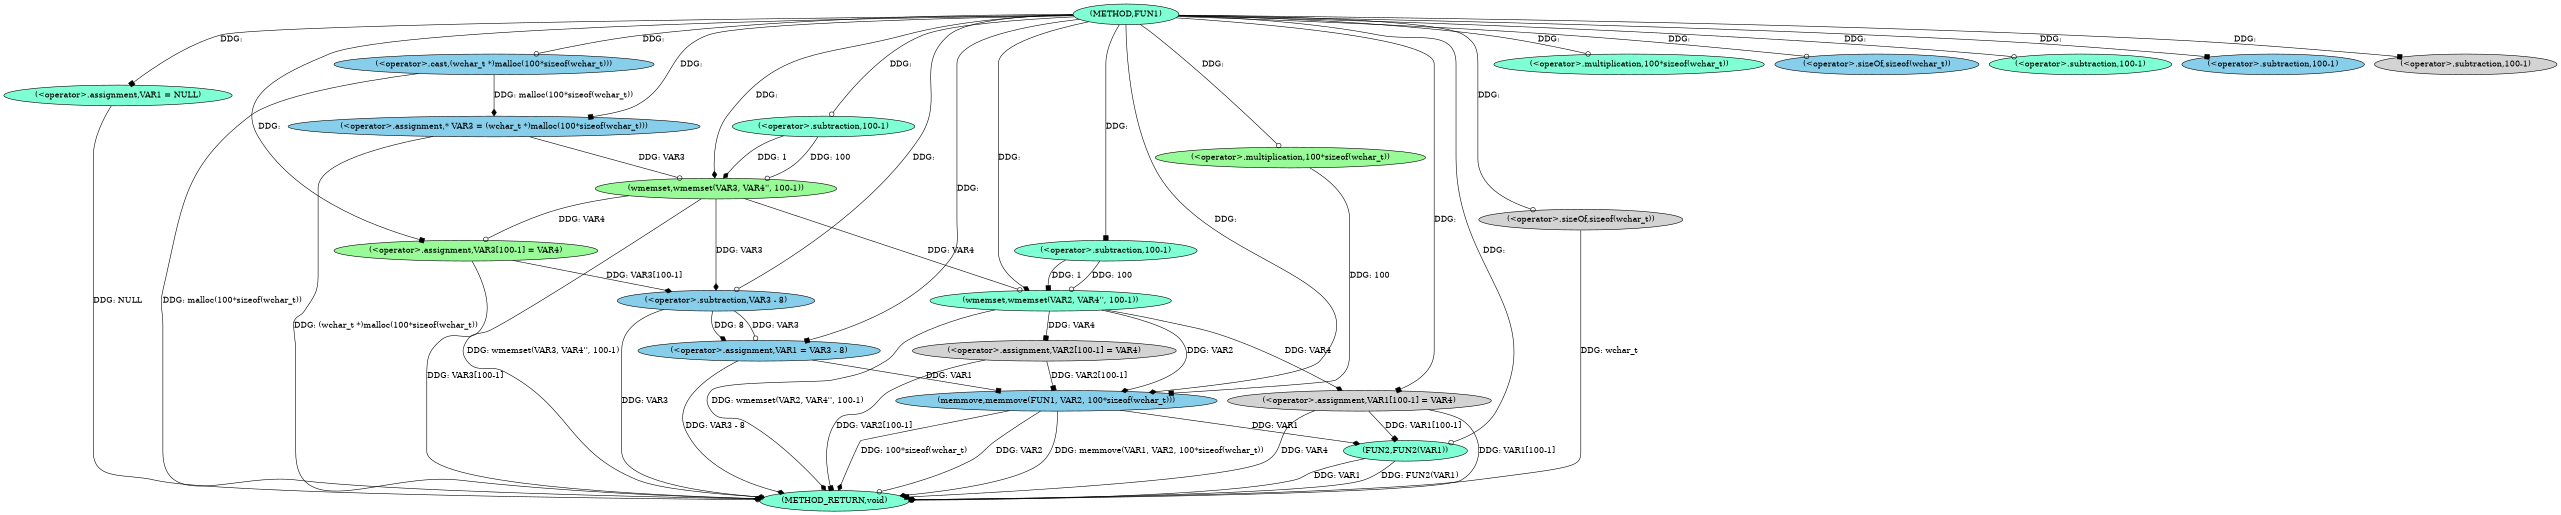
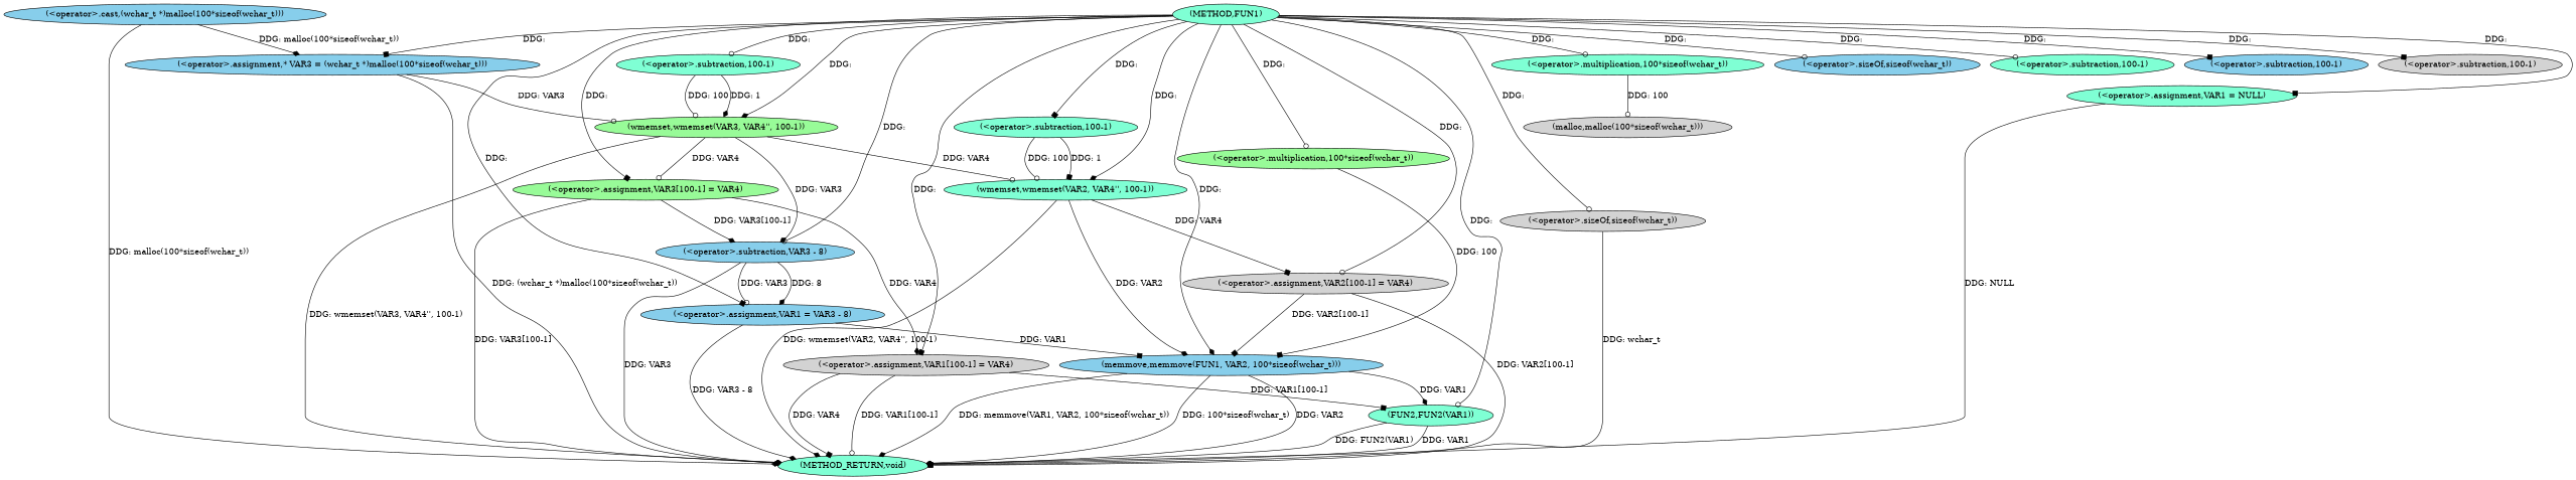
  digraph {
    node [fillcolor=aquamarine style=filled]
    edge [arrowhead=odot]
    n1 [label="(METHOD,FUN1)"]
    n2 [label="(<operator>.assignment,VAR1 = NULL)"]
    n3 [fillcolor=skyblue label="(<operator>.assignment,* VAR3 = (wchar_t *)malloc(100*sizeof(wchar_t)))"]
    n4 [label="(<operator>.multiplication,100*sizeof(wchar_t))"]
    n5 [fillcolor=skyblue label="(<operator>.sizeOf,sizeof(wchar_t))"]
    n6 [fillcolor=palegreen label="(wmemset,wmemset(VAR3, VAR4'', 100-1))"]
    n7 [label="(<operator>.subtraction,100-1)"]
    n8 [fillcolor=palegreen label="(<operator>.assignment,VAR3[100-1] = VAR4)"]
    n9 [label="(<operator>.subtraction,100-1)"]
    n10 [fillcolor=skyblue label="(<operator>.assignment,VAR1 = VAR3 - 8)"]
    n11 [fillcolor=skyblue label="(<operator>.subtraction,VAR3 - 8)"]
    n12 [label="(wmemset,wmemset(VAR2, VAR4'', 100-1))"]
    n13 [label="(<operator>.subtraction,100-1)"]
    n14 [fillcolor=lightgrey label="(<operator>.assignment,VAR2[100-1] = VAR4)"]
    n15 [fillcolor=skyblue label="(<operator>.subtraction,100-1)"]
    n16 [fillcolor=skyblue label="(memmove,memmove(FUN1, VAR2, 100*sizeof(wchar_t)))"]
    n17 [fillcolor=palegreen label="(<operator>.multiplication,100*sizeof(wchar_t))"]
    n18 [fillcolor=lightgrey label="(<operator>.sizeOf,sizeof(wchar_t))"]
    n19 [fillcolor=lightgrey label="(<operator>.assignment,VAR1[100-1] = VAR4)"]
    n20 [fillcolor=lightgrey label="(<operator>.subtraction,100-1)"]
    n21 [label="(FUN2,FUN2(VAR1))"]
    n22 [label="(METHOD_RETURN,void)"]
+   n23 [fillcolor=lightgrey label="(malloc,malloc(100*sizeof(wchar_t)))"]
    n24 [fillcolor=skyblue label="(<operator>.cast,(wchar_t *)malloc(100*sizeof(wchar_t)))"]
    n1 -> n2 [arrowhead=box label="DDG: "]
    n1 -> n3 [arrowhead=box label="DDG: "]
    n1 -> n4 [label="DDG: "]
    n1 -> n5 [label="DDG: "]
    n1 -> n6 [arrowhead=diamond label="DDG: "]
    n1 -> n7 [label="DDG: "]
    n1 -> n8 [arrowhead=box label="DDG: "]
    n1 -> n9 [label="DDG: "]
    n1 -> n10 [arrowhead=box label="DDG: "]
    n1 -> n11 [label="DDG: "]
    n1 -> n12 [arrowhead=diamond label="DDG: "]
    n1 -> n13 [arrowhead=box label="DDG: "]
-   n1 -> n24 [label="DDG: "]
+   n1 -> n14 [label="DDG: "]
    n1 -> n15 [arrowhead=box label="DDG: "]
    n1 -> n16 [arrowhead=diamond label="DDG: "]
    n1 -> n17 [label="DDG: "]
    n1 -> n18 [label="DDG: "]
    n1 -> n19 [arrowhead=box label="DDG: "]
    n1 -> n20 [arrowhead=box label="DDG: "]
    n1 -> n21 [label="DDG: "]
    n2 -> n22 [label="DDG: NULL"]
    n3 -> n6 [label="DDG: VAR3"]
    n3 -> n22 [label="DDG: (wchar_t *)malloc(100*sizeof(wchar_t))"]
+   n4 -> n23 [label="DDG: 100"]
    n6 -> n8 [label="DDG: VAR4"]
    n6 -> n11 [arrowhead=diamond label="DDG: VAR3"]
    n6 -> n12 [label="DDG: VAR4"]
    n6 -> n22 [arrowhead=diamond label="DDG: wmemset(VAR3, VAR4'', 100-1)"]
    n7 -> n6 [label="DDG: 100"]
    n7 -> n6 [arrowhead=diamond label="DDG: 1"]
    n8 -> n11 [arrowhead=diamond label="DDG: VAR3[100-1]"]
    n8 -> n22 [arrowhead=diamond label="DDG: VAR3[100-1]"]
    n10 -> n16 [arrowhead=box label="DDG: VAR1"]
    n10 -> n22 [arrowhead=diamond label="DDG: VAR3 - 8"]
    n11 -> n10 [label="DDG: VAR3"]
    n11 -> n10 [arrowhead=diamond label="DDG: 8"]
    n11 -> n22 [label="DDG: VAR3"]
    n12 -> n14 [arrowhead=box label="DDG: VAR4"]
    n12 -> n16 [arrowhead=diamond label="DDG: VAR2"]
-   n12 -> n19 [arrowhead=diamond label="DDG: VAR4"]
+   n8 -> n19 [arrowhead=diamond label="DDG: VAR4"]
    n12 -> n22 [arrowhead=diamond label="DDG: wmemset(VAR2, VAR4'', 100-1)"]
    n13 -> n12 [label="DDG: 100"]
    n13 -> n12 [arrowhead=box label="DDG: 1"]
    n14 -> n16 [arrowhead=box label="DDG: VAR2[100-1]"]
    n14 -> n22 [arrowhead=box label="DDG: VAR2[100-1]"]
    n16 -> n21 [arrowhead=diamond label="DDG: VAR1"]
    n16 -> n22 [label="DDG: VAR2"]
    n16 -> n22 [arrowhead=diamond label="DDG: memmove(VAR1, VAR2, 100*sizeof(wchar_t))"]
    n16 -> n22 [arrowhead=diamond label="DDG: 100*sizeof(wchar_t)"]
    n17 -> n16 [arrowhead=box label="DDG: 100"]
    n18 -> n22 [arrowhead=box label="DDG: wchar_t"]
    n19 -> n21 [arrowhead=box label="DDG: VAR1[100-1]"]
    n19 -> n22 [arrowhead=box label="DDG: VAR4"]
    n19 -> n22 [label="DDG: VAR1[100-1]"]
    n21 -> n22 [arrowhead=diamond label="DDG: FUN2(VAR1)"]
    n21 -> n22 [label="DDG: VAR1"]
    n24 -> n3 [arrowhead=diamond label="DDG: malloc(100*sizeof(wchar_t))"]
    n24 -> n22 [arrowhead=diamond label="DDG: malloc(100*sizeof(wchar_t))"]
  }
